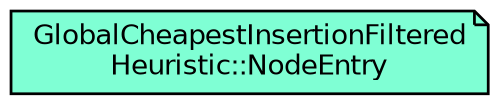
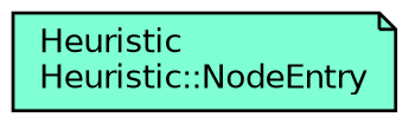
  digraph {
    rankdir=LR
    fontname="DejaVu Sans"
-   n1 [color=black fillcolor=aquamarine fontname="DejaVu Sans" fontsize=10 height=0.2 label="GlobalCheapestInsertionFiltered\lHeuristic::NodeEntry" shape=note style=filled width=0.4]
+   n1 [color=black fillcolor=aquamarine fontname="DejaVu Sans" fontsize=10 height=0.2 label="Heuristic\lHeuristic::NodeEntry" shape=note style=filled width=0.4]
  }
